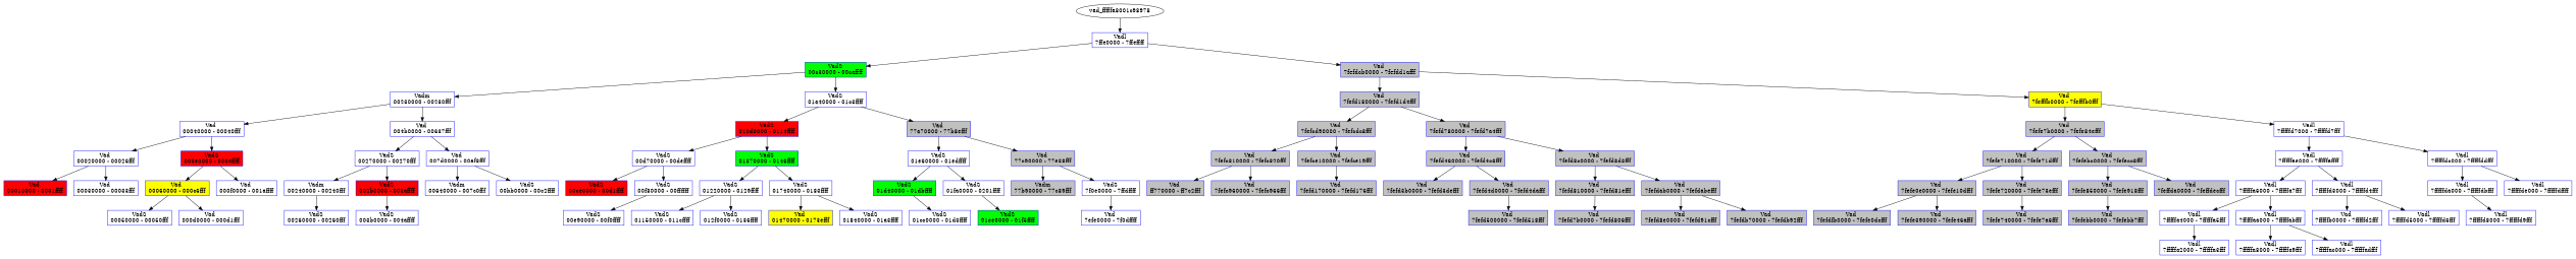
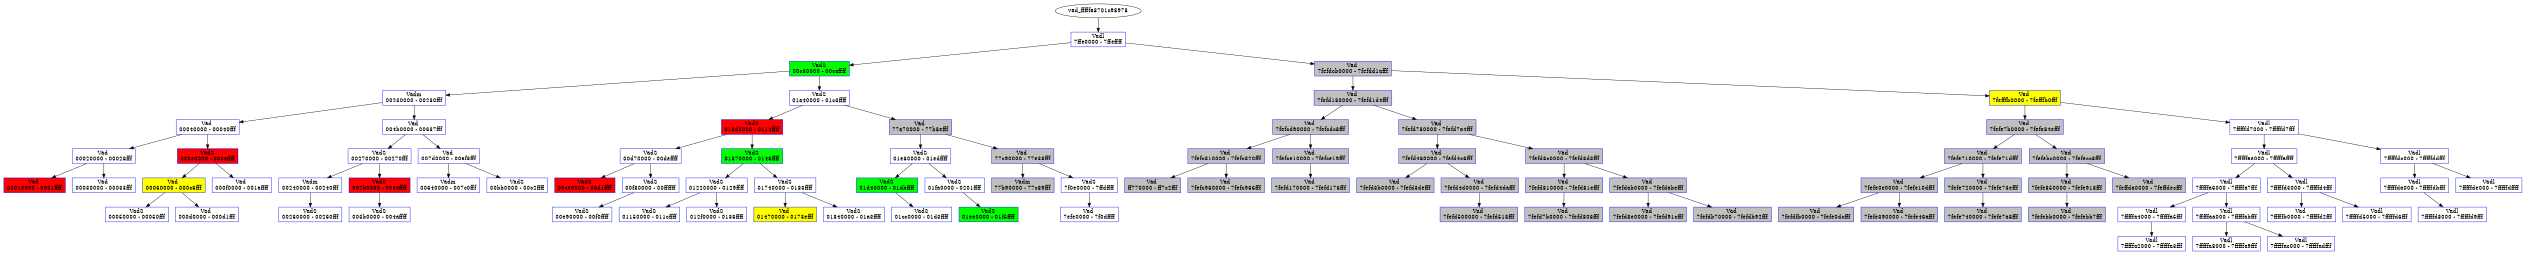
  digraph {
    rankdir=TB
    node [color=blue fillcolor=white shape=record style=filled]
    n1 [label="{ Vadl\n7ffe0000 - 7ffeffff }"]
-   vad_fffffa8001c98978 [color="" fillcolor="" shape="" style=""]
+   vad_fffffa8001c98978 [label=vad_fffffa8701c98978 color="" fillcolor="" shape="" style=""]
    n3 [fillcolor=green label="{ VadS\n00c30000 - 00caffff }"]
    n4 [fillcolor=gray label="{ Vad \n7fefdcb0000 - 7fefdd1afff }"]
    n5 [label="{ Vadm\n00230000 - 00230fff }"]
    n6 [label="{ VadS\n01a40000 - 01c3ffff }"]
    n7 [label="{ Vad \n00040000 - 00040fff }"]
    n8 [label="{ Vad \n004b0000 - 00637fff }"]
    n9 [label="{ Vad \n00020000 - 00026fff }"]
    n10 [fillcolor=red label="{ VadS\n000e0000 - 000effff }"]
    n11 [fillcolor=red label="{ Vad \n00010000 - 0001ffff }"]
    n12 [label="{ Vad \n00030000 - 00033fff }"]
    n13 [fillcolor=yellow label="{ Vad \n00060000 - 000c6fff }"]
    n14 [label="{ Vad \n000f0000 - 001affff }"]
    n15 [label="{ VadS\n00050000 - 00050fff }"]
    n16 [label="{ Vad \n000d0000 - 000d1fff }"]
    n17 [label="{ VadS\n00270000 - 00270fff }"]
    n18 [label="{ Vad \n007d0000 - 00af8fff }"]
    n19 [label="{ Vadm\n00240000 - 00240fff }"]
    n20 [fillcolor=red label="{ VadS\n002b0000 - 003affff }"]
    n21 [label="{ VadS\n00260000 - 00260fff }"]
    n22 [label="{ VadS\n003b0000 - 004affff }"]
    n23 [label="{ Vadm\n00640000 - 007c0fff }"]
    n24 [label="{ VadS\n00bb0000 - 00c2ffff }"]
    n25 [fillcolor=red label="{ VadS\n010d0000 - 0114ffff }"]
    n26 [fillcolor=gray label="{ Vad \n77a70000 - 77b8efff }"]
    n27 [label="{ VadS\n00d70000 - 00deffff }"]
    n28 [fillcolor=green label="{ VadS\n01370000 - 0146ffff }"]
    n29 [fillcolor=red label="{ VadS\n00ce0000 - 00d1ffff }"]
    n30 [label="{ VadS\n00f80000 - 00ffffff }"]
    n31 [label="{ VadS\n00e90000 - 00f0ffff }"]
    n32 [label="{ VadS\n01220000 - 0129ffff }"]
    n33 [label="{ VadS\n01740000 - 0183ffff }"]
    n34 [label="{ VadS\n01150000 - 011cffff }"]
    n35 [label="{ VadS\n012f0000 - 0136ffff }"]
    n36 [fillcolor=yellow label="{ Vad \n01470000 - 0173efff }"]
    n37 [label="{ VadS\n01840000 - 01a3ffff }"]
    n38 [label="{ VadS\n01e60000 - 01edffff }"]
    n39 [fillcolor=gray label="{ Vad \n77c90000 - 77e38fff }"]
    n40 [fillcolor=green label="{ VadS\n01d40000 - 01dbffff }"]
    n41 [label="{ VadS\n01fa0000 - 0201ffff }"]
    n42 [label="{ VadS\n01cc0000 - 01d3ffff }"]
    n43 [fillcolor=green label="{ VadS\n01ee0000 - 01f5ffff }"]
    n44 [fillcolor=gray label="{ Vadm\n77b90000 - 77c89fff }"]
    n45 [label="{ VadS\n7f0e0000 - 7ffdffff }"]
    n46 [label="{ Vad \n7efe0000 - 7f0dffff }"]
    n47 [fillcolor=gray label="{ Vad \n7fefd180000 - 7fefd1d4fff }"]
    n48 [fillcolor=yellow label="{ Vad \n7fefffb0000 - 7fefffb0fff }"]
    n49 [fillcolor=gray label="{ Vad \n7fefcd90000 - 7fefcdc8fff }"]
    n50 [fillcolor=gray label="{ Vad \n7fefd780000 - 7fefd7a4fff }"]
    n51 [fillcolor=gray label="{ Vad \n7fefc810000 - 7fefc820fff }"]
    n52 [fillcolor=gray label="{ Vad \n7fefce10000 - 7fefce19fff }"]
    n53 [fillcolor=gray label="{ Vad \nff770000 - ff7c2fff }"]
    n54 [fillcolor=gray label="{ Vad \n7fefc960000 - 7fefc966fff }"]
    n55 [fillcolor=gray label="{ Vad \n7fefd170000 - 7fefd176fff }"]
    n56 [fillcolor=gray label="{ Vad \n7fefd460000 - 7fefd4c6fff }"]
    n57 [fillcolor=gray label="{ Vad \n7fefd8c0000 - 7fefd8d3fff }"]
    n58 [fillcolor=gray label="{ Vad \n7fefd3b0000 - 7fefd3defff }"]
    n59 [fillcolor=gray label="{ Vad \n7fefd4d0000 - 7fefd4dafff }"]
    n60 [fillcolor=gray label="{ Vad \n7fefd500000 - 7fefd518fff }"]
    n61 [fillcolor=gray label="{ Vad \n7fefd810000 - 7fefd81efff }"]
    n62 [fillcolor=gray label="{ Vad \n7fefdab0000 - 7fefdabefff }"]
    n63 [fillcolor=gray label="{ Vad \n7fefd7b0000 - 7fefd806fff }"]
    n64 [fillcolor=gray label="{ Vad \n7fefd8e0000 - 7fefd91cfff }"]
    n65 [fillcolor=gray label="{ Vad \n7fefdb70000 - 7fefdb92fff }"]
    n66 [fillcolor=gray label="{ Vad \n7fefe7b0000 - 7fefe84efff }"]
    n67 [label="{ Vadl\n7fffffd7000 - 7fffffd7fff }"]
    n68 [fillcolor=gray label="{ Vad \n7fefe710000 - 7fefe71dfff }"]
    n69 [fillcolor=gray label="{ Vad \n7fefebc0000 - 7fefecc8fff }"]
    n70 [fillcolor=gray label="{ Vad \n7fefe0e0000 - 7fefe10dfff }"]
    n71 [fillcolor=gray label="{ Vad \n7fefe720000 - 7fefe73efff }"]
    n72 [fillcolor=gray label="{ Vad \n7fefdfb0000 - 7fefe0dcfff }"]
    n73 [fillcolor=gray label="{ Vad \n7fefe390000 - 7fefe46afff }"]
    n74 [fillcolor=gray label="{ Vad \n7fefe740000 - 7fefe7a6fff }"]
    n75 [fillcolor=gray label="{ Vad \n7fefe850000 - 7fefe918fff }"]
    n76 [fillcolor=gray label="{ Vad \n7feffda0000 - 7feffdecfff }"]
    n77 [fillcolor=gray label="{ Vad \n7fefebb0000 - 7fefebb7fff }"]
    n78 [label="{ Vadl\n7fffffae000 - 7fffffaffff }"]
    n79 [label="{ Vadl\n7fffffdc000 - 7fffffddfff }"]
    n80 [label="{ Vadl\n7fffffa6000 - 7fffffa7fff }"]
    n81 [label="{ Vadl\n7fffffd3000 - 7fffffd4fff }"]
    n82 [label="{ Vadl\n7fffffa4000 - 7fffffa5fff }"]
    n83 [label="{ Vadl\n7fffffaa000 - 7fffffabfff }"]
    n84 [label="{ Vadl\n7fffffa2000 - 7fffffa3fff }"]
    n85 [label="{ Vadl\n7fffffa8000 - 7fffffa9fff }"]
    n86 [label="{ Vadl\n7fffffac000 - 7fffffadfff }"]
    n87 [label="{ Vad \n7fffffb0000 - 7fffffd2fff }"]
    n88 [label="{ Vadl\n7fffffd5000 - 7fffffd6fff }"]
    n89 [label="{ Vadl\n7fffffda000 - 7fffffdbfff }"]
    n90 [label="{ Vadl\n7fffffde000 - 7fffffdffff }"]
    n91 [label="{ Vadl\n7fffffd8000 - 7fffffd9fff }"]
    n1 -> n3
    n1 -> n4
    vad_fffffa8001c98978 -> n1
    n3 -> n5
    n3 -> n6
    n4 -> n47
    n4 -> n48
    n5 -> n7
    n5 -> n8
    n6 -> n25
    n6 -> n26
    n7 -> n9
    n7 -> n10
    n8 -> n17
    n8 -> n18
    n9 -> n11
    n9 -> n12
    n10 -> n13
    n10 -> n14
    n13 -> n15
    n13 -> n16
    n17 -> n19
    n17 -> n20
    n18 -> n23
    n18 -> n24
    n19 -> n21
    n20 -> n22
    n25 -> n27
    n25 -> n28
    n26 -> n38
    n26 -> n39
    n27 -> n29
    n27 -> n30
    n28 -> n32
    n28 -> n33
    n30 -> n31
    n32 -> n34
    n32 -> n35
    n33 -> n36
    n33 -> n37
    n38 -> n40
    n38 -> n41
    n39 -> n44
    n39 -> n45
    n40 -> n42
    n41 -> n43
    n45 -> n46
    n47 -> n49
    n47 -> n50
    n48 -> n66
    n48 -> n67
    n49 -> n51
    n49 -> n52
    n50 -> n56
    n50 -> n57
    n51 -> n53
    n51 -> n54
    n52 -> n55
    n56 -> n58
    n56 -> n59
    n57 -> n61
    n57 -> n62
    n59 -> n60
    n61 -> n63
    n62 -> n64
    n62 -> n65
    n66 -> n68
    n66 -> n69
    n67 -> n78
    n67 -> n79
    n68 -> n70
    n68 -> n71
    n69 -> n75
    n69 -> n76
    n70 -> n72
    n70 -> n73
    n71 -> n74
    n75 -> n77
    n78 -> n80
    n78 -> n81
    n79 -> n89
    n79 -> n90
    n80 -> n82
    n80 -> n83
    n81 -> n87
    n81 -> n88
    n82 -> n84
    n83 -> n85
    n83 -> n86
    n89 -> n91
  }
